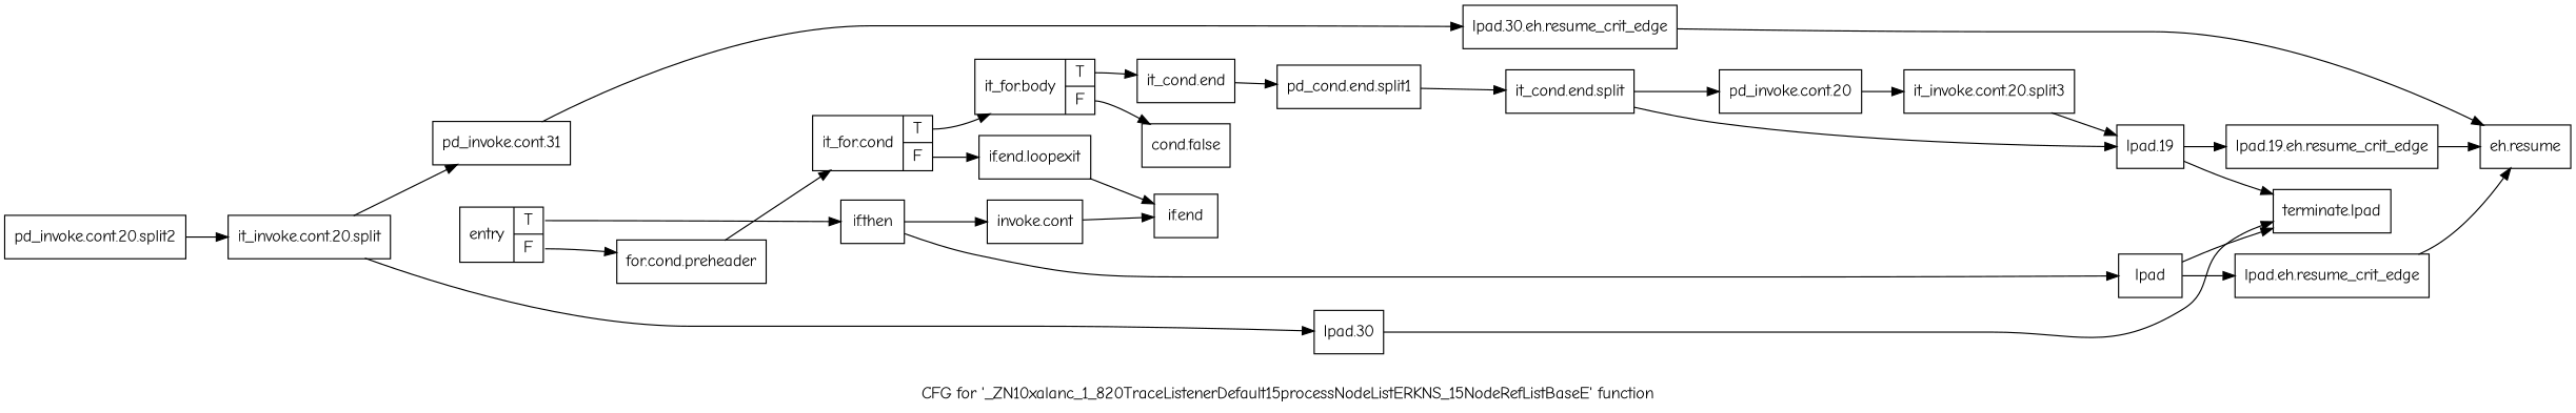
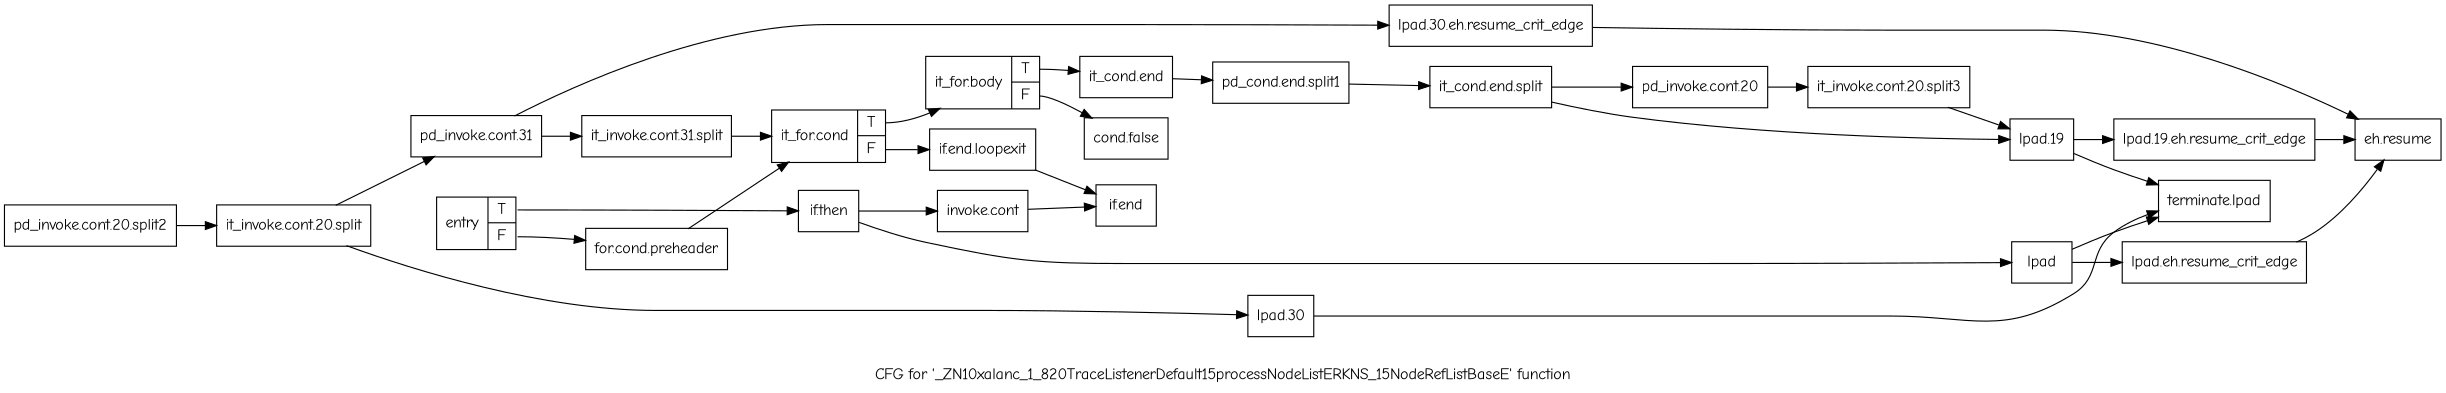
  digraph {
    fontname="Comic Neue"
    label="CFG for '_ZN10xalanc_1_820TraceListenerDefault15processNodeListERKNS_15NodeRefListBaseE' function"
    rankdir=LR
    node [fontname="Comic Neue" shape=record]
    edge [fontname="Comic Neue"]
    n1 [label="{entry|{<s0>T|<s1>F}}"]
    n2 [label="{if.then}"]
    n3 [label="{for.cond.preheader}"]
    n4 [label="{invoke.cont}"]
    n5 [label="{lpad}"]
    n6 [label="{it_for.cond|{<s0>T|<s1>F}}"]
    n7 [label="{if.end}"]
    n8 [label="{lpad.eh.resume_crit_edge}"]
    n9 [label="{terminate.lpad}"]
    n10 [label="{it_for.body|{<s0>T|<s1>F}}"]
    n11 [label="{if.end.loopexit}"]
    n12 [label="{it_cond.end}"]
    n13 [label="{cond.false}"]
    n14 [label="{eh.resume}"]
    n15 [label="{pd_cond.end.split1}"]
    n16 [label="{it_cond.end.split}"]
    n17 [label="{pd_invoke.cont.20}"]
    n18 [label="{lpad.19}"]
    n19 [label="{it_invoke.cont.20.split3}"]
    n20 [label="{lpad.19.eh.resume_crit_edge}"]
    n21 [label="{pd_invoke.cont.20.split2}"]
    n22 [label="{it_invoke.cont.20.split}"]
    n23 [label="{pd_invoke.cont.31}"]
    n24 [label="{lpad.30}"]
+   n25 [label="{it_invoke.cont.31.split}"]
    n26 [label="{lpad.30.eh.resume_crit_edge}"]
    n1 -> n2 [tailport=s0]
    n1 -> n3 [tailport=s1]
    n2 -> n4
    n2 -> n5
    n3 -> n6
    n4 -> n7
    n5 -> n8
    n5 -> n9
    n6 -> n10 [tailport=s0]
    n6 -> n11 [tailport=s1]
    n8 -> n14
    n10 -> n12 [tailport=s0]
    n10 -> n13 [tailport=s1]
    n11 -> n7
    n12 -> n15
    n15 -> n16
    n16 -> n17
    n16 -> n18
    n17 -> n19
    n18 -> n9
    n18 -> n20
    n19 -> n18
    n20 -> n14
    n21 -> n22
    n22 -> n23
    n22 -> n24
+   n23 -> n25
    n23 -> n26
    n24 -> n9
+   n25 -> n6
    n26 -> n14
  }
